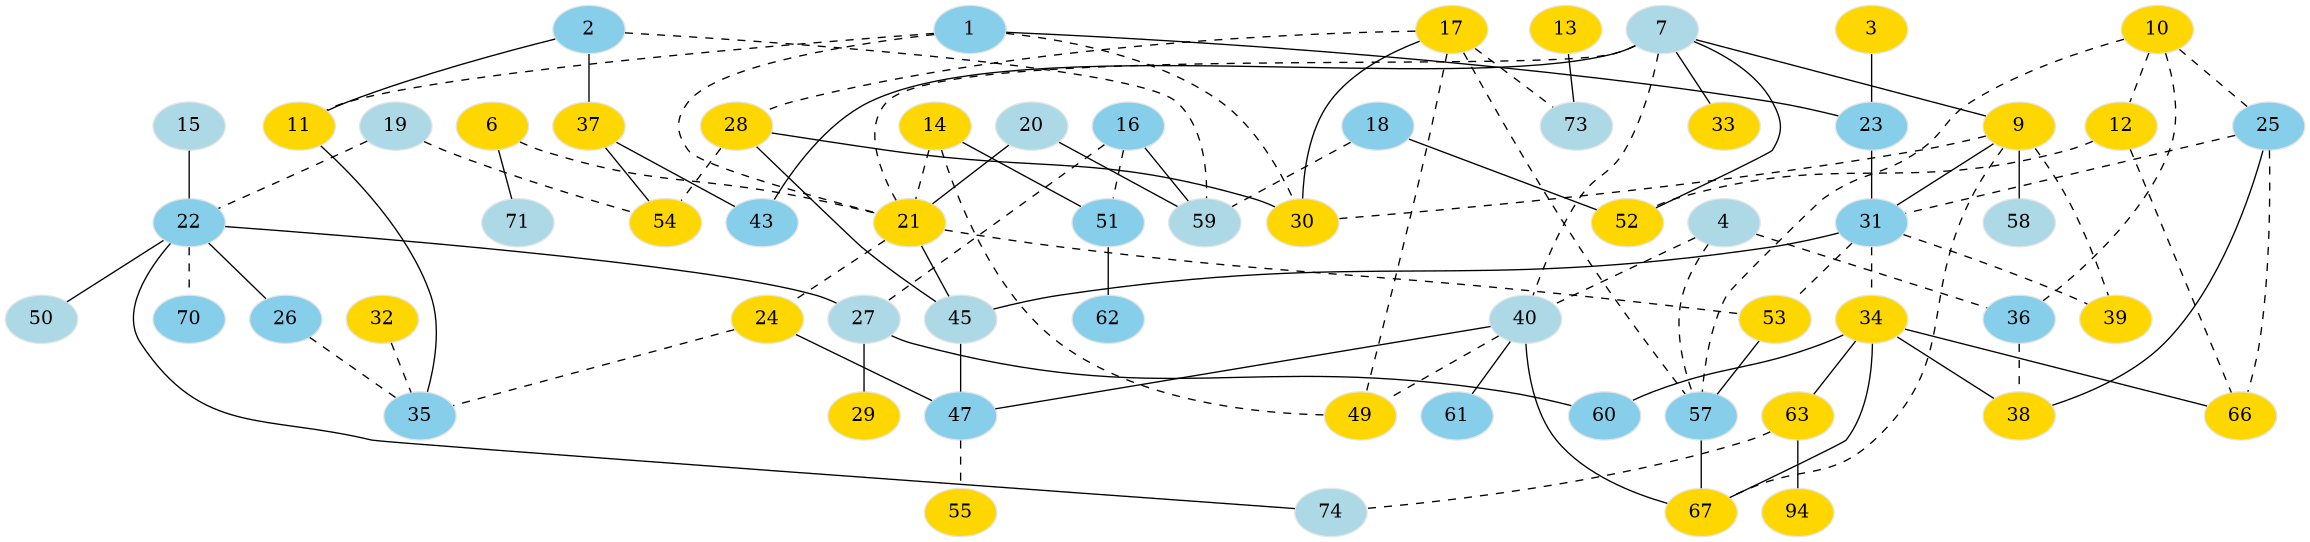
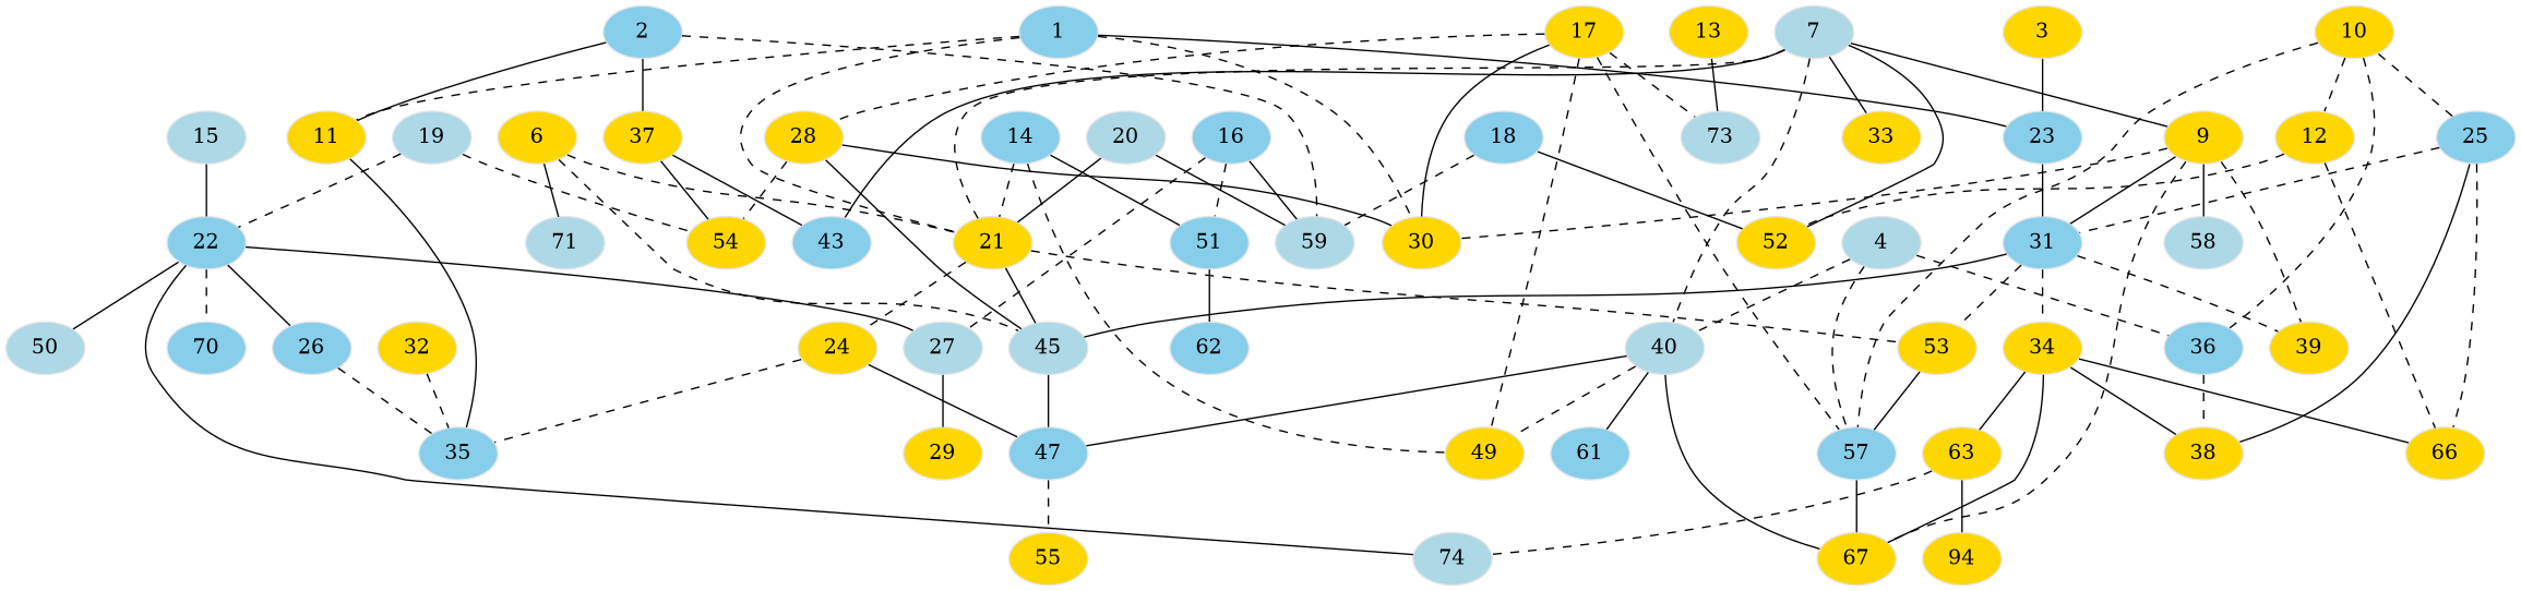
  graph {
    node [color=gray90 fillcolor=gold style=filled]
    edge [style=solid weight=1.0]
    1 [fillcolor=skyblue]
    11
    21
    23 [fillcolor=skyblue]
    30
    35 [fillcolor=skyblue]
    45 [fillcolor=lightblue]
    24
    53
    31 [fillcolor=skyblue]
    2 [fillcolor=skyblue]
    37
    59 [fillcolor=lightblue]
    43 [fillcolor=skyblue]
    54
    3
    4 [fillcolor=lightblue]
    36 [fillcolor=skyblue]
    40 [fillcolor=lightblue]
    57 [fillcolor=skyblue]
    38
    67
    49
    47 [fillcolor=skyblue]
    61 [fillcolor=skyblue]
    6
    71 [fillcolor=lightblue]
    7 [fillcolor=lightblue]
    9
    33
    52
    39
    58 [fillcolor=lightblue]
    34
    10
    12
    25 [fillcolor=skyblue]
    66
    73 [fillcolor=lightblue]
    13
-   14
+   14 [fillcolor=skyblue]
    51 [fillcolor=skyblue]
    62 [fillcolor=skyblue]
    15 [fillcolor=lightblue]
    22 [fillcolor=skyblue]
    27 [fillcolor=lightblue]
    26 [fillcolor=skyblue]
    50 [fillcolor=lightblue]
    70 [fillcolor=skyblue]
    74 [fillcolor=lightblue]
    16 [fillcolor=skyblue]
    29
-   60 [fillcolor=skyblue]
    17
    28
    18 [fillcolor=skyblue]
    19 [fillcolor=lightblue]
    20 [fillcolor=lightblue]
    55
    63
    32
    n62 [label=94]
    1 -- 11 [style=dashed]
    1 -- 21 [style=dashed]
    1 -- 23
    1 -- 30 [style=dashed]
    11 -- 35
    21 -- 45 [weight=2.0]
    21 -- 24 [style=dashed weight=2.0]
    21 -- 53 [style=dashed]
    23 -- 31
    45 -- 47
    24 -- 35 [style=dashed]
    24 -- 47
    53 -- 57 [weight=2.0]
    31 -- 45 [weight=2.0]
    31 -- 53 [style=dashed]
    31 -- 39 [style=dashed]
    31 -- 34 [style=dashed]
    2 -- 11
    2 -- 37
    2 -- 59 [style=dashed]
    37 -- 43
    37 -- 54
    3 -- 23
    4 -- 36 [style=dashed]
    4 -- 40 [style=dashed weight=2.0]
    4 -- 57 [style=dashed]
    36 -- 38 [style=dashed]
    40 -- 67 [weight=2.0]
    40 -- 49 [style=dashed]
    40 -- 47
    40 -- 61
    57 -- 67
    47 -- 55 [style=dashed]
    6 -- 21 [style=dashed]
+   6 -- 45 [style=dashed]
    6 -- 71
    7 -- 21 [style=dashed weight=2.0]
    7 -- 43
    7 -- 40 [style=dashed]
    7 -- 9
    7 -- 33
    7 -- 52
    9 -- 30 [style=dashed]
    9 -- 31
    9 -- 67 [style=dashed]
    9 -- 39 [style=dashed]
    9 -- 58 [weight=2.0]
    34 -- 38
    34 -- 67
    34 -- 66
-   34 -- 60
    34 -- 63
    10 -- 36 [style=dashed]
    10 -- 57 [style=dashed]
    10 -- 12 [style=dashed]
    10 -- 25 [style=dashed]
    12 -- 52 [style=dashed]
    12 -- 66 [style=dashed]
    25 -- 31 [style=dashed]
    25 -- 38
    25 -- 66 [style=dashed]
    13 -- 73
    14 -- 21 [style=dashed weight=2.0]
    14 -- 49 [style=dashed]
    14 -- 51
    51 -- 62
    15 -- 22
    22 -- 27
    22 -- 26
    22 -- 50 [weight=2.0]
    22 -- 70 [style=dashed]
    22 -- 74
    27 -- 29
-   27 -- 60
    26 -- 35 [style=dashed]
    16 -- 59
    16 -- 51 [style=dashed]
    16 -- 27 [style=dashed]
    17 -- 30
    17 -- 57 [style=dashed]
    17 -- 49 [style=dashed]
    17 -- 73 [style=dashed]
    17 -- 28 [style=dashed]
    28 -- 30
    28 -- 45
    28 -- 54 [style=dashed]
    18 -- 59 [style=dashed]
    18 -- 52
    19 -- 54 [style=dashed]
    19 -- 22 [style=dashed]
    20 -- 21
    20 -- 59
    63 -- 74 [style=dashed]
    63 -- n62
    32 -- 35 [style=dashed]
  }
